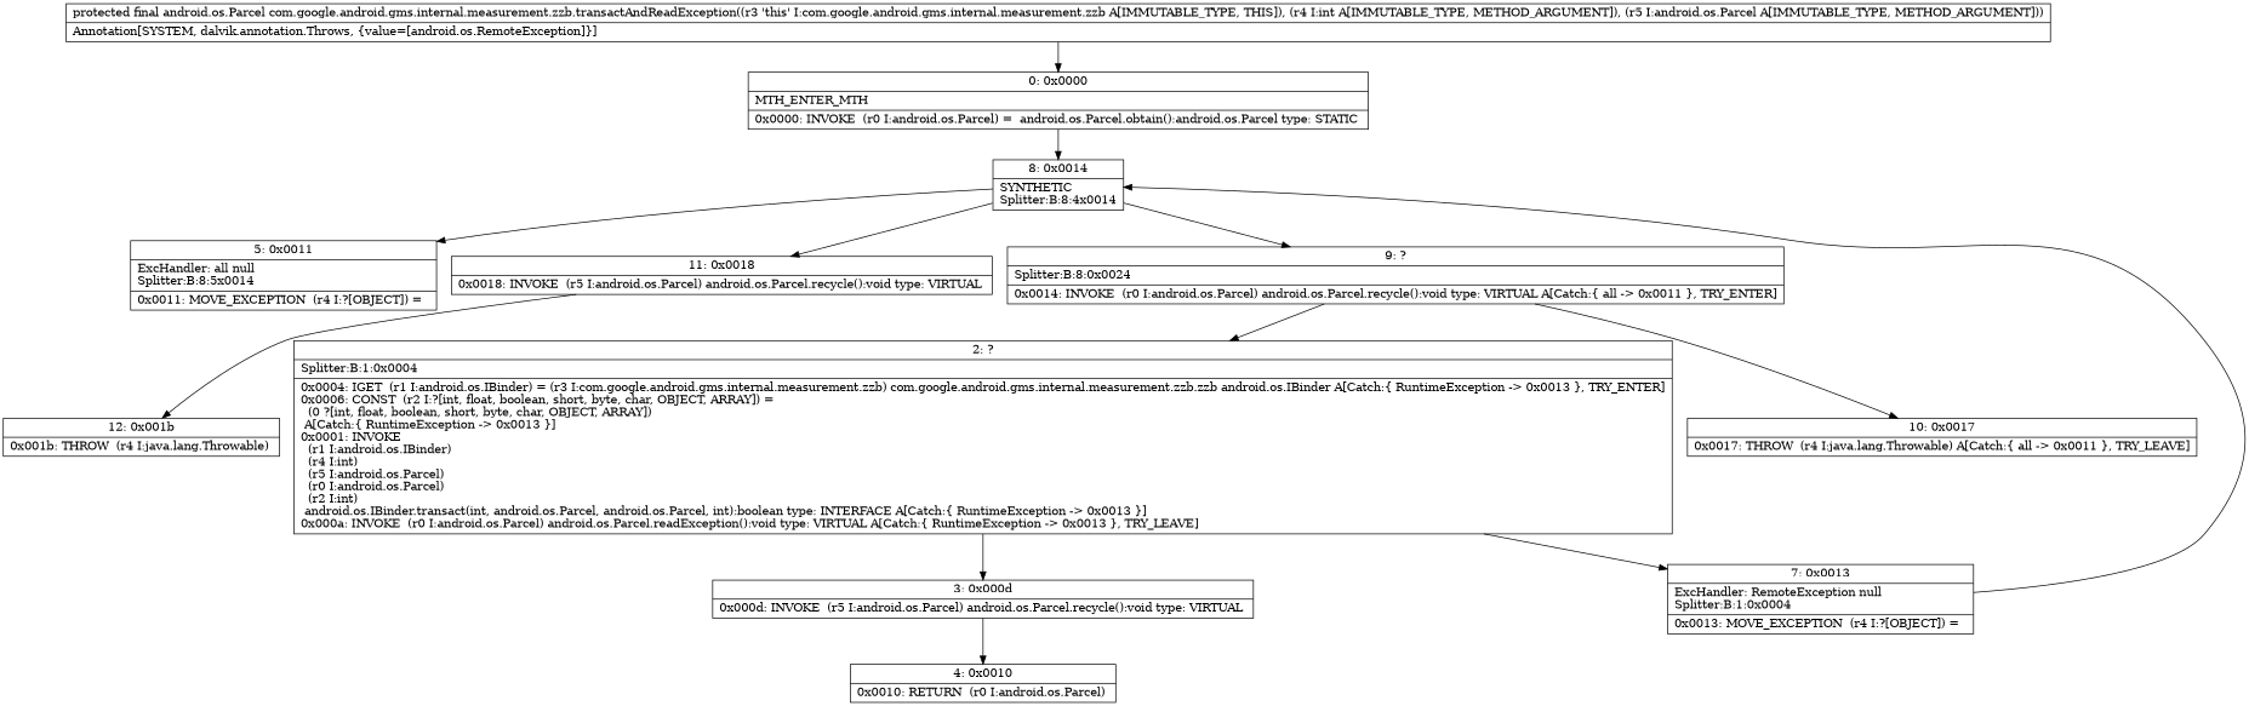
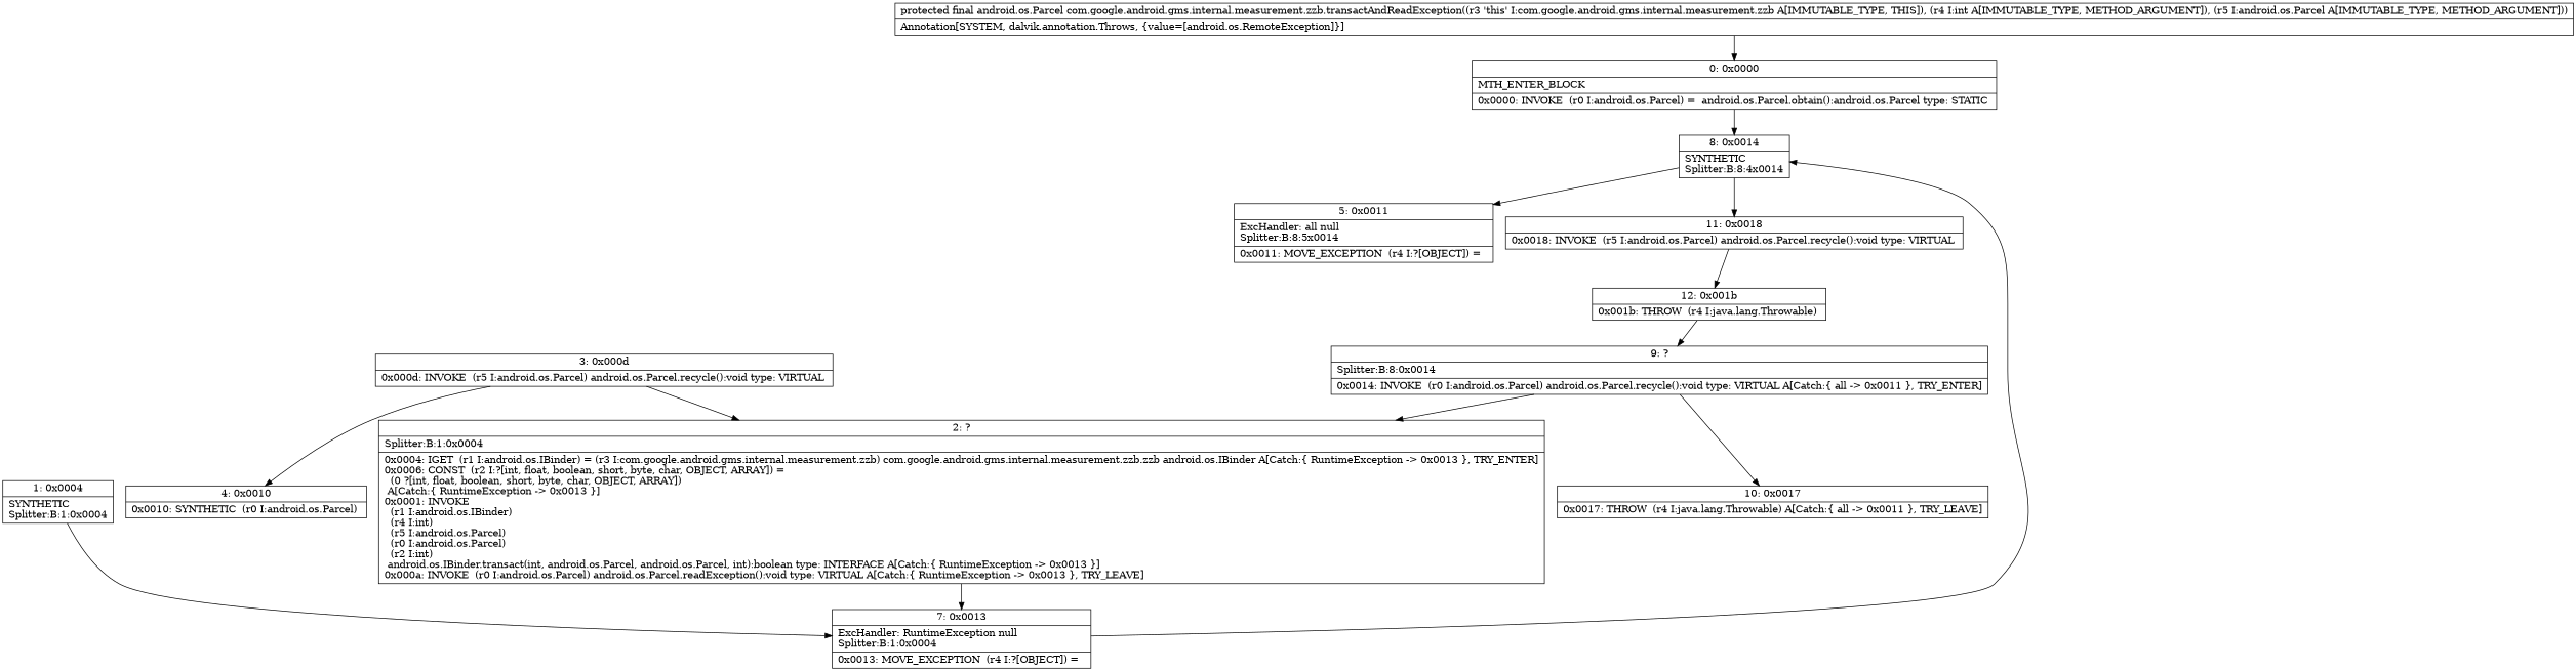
  digraph {
    node [shape=record]
-   n1 [label="{0\:\ 0x0000|MTH_ENTER_MTH\l|0x0000: INVOKE  (r0 I:android.os.Parcel) =  android.os.Parcel.obtain():android.os.Parcel type: STATIC \l}"]
+   n1 [label="{0\:\ 0x0000|MTH_ENTER_BLOCK\l|0x0000: INVOKE  (r0 I:android.os.Parcel) =  android.os.Parcel.obtain():android.os.Parcel type: STATIC \l}"]
    n2 [label="{8\:\ 0x0014|SYNTHETIC\lSplitter:B:8:4x0014\l}"]
-   n4 [label="{7\:\ 0x0013|ExcHandler: RemoteException null\lSplitter:B:1:0x0004\l|0x0013: MOVE_EXCEPTION  (r4 I:?[OBJECT]) =  \l}"]
+   n3 [label="{1\:\ 0x0004|SYNTHETIC\lSplitter:B:1:0x0004\l}"]
+   n4 [label="{7\:\ 0x0013|ExcHandler: RuntimeException null\lSplitter:B:1:0x0004\l|0x0013: MOVE_EXCEPTION  (r4 I:?[OBJECT]) =  \l}"]
    n5 [label="{2\:\ ?|Splitter:B:1:0x0004\l|0x0004: IGET  (r1 I:android.os.IBinder) = (r3 I:com.google.android.gms.internal.measurement.zzb) com.google.android.gms.internal.measurement.zzb.zzb android.os.IBinder A[Catch:\{ RuntimeException \-\> 0x0013 \}, TRY_ENTER]\l0x0006: CONST  (r2 I:?[int, float, boolean, short, byte, char, OBJECT, ARRAY]) = \l  (0 ?[int, float, boolean, short, byte, char, OBJECT, ARRAY])\l A[Catch:\{ RuntimeException \-\> 0x0013 \}]\l0x0001: INVOKE  \l  (r1 I:android.os.IBinder)\l  (r4 I:int)\l  (r5 I:android.os.Parcel)\l  (r0 I:android.os.Parcel)\l  (r2 I:int)\l android.os.IBinder.transact(int, android.os.Parcel, android.os.Parcel, int):boolean type: INTERFACE A[Catch:\{ RuntimeException \-\> 0x0013 \}]\l0x000a: INVOKE  (r0 I:android.os.Parcel) android.os.Parcel.readException():void type: VIRTUAL A[Catch:\{ RuntimeException \-\> 0x0013 \}, TRY_LEAVE]\l}"]
    n6 [label="{3\:\ 0x000d|0x000d: INVOKE  (r5 I:android.os.Parcel) android.os.Parcel.recycle():void type: VIRTUAL \l}"]
-   n7 [label="{4\:\ 0x0010|0x0010: RETURN  (r0 I:android.os.Parcel) \l}"]
+   n7 [label="{4\:\ 0x0010|0x0010: SYNTHETIC  (r0 I:android.os.Parcel) \l}"]
    n8 [label="{5\:\ 0x0011|ExcHandler: all null\lSplitter:B:8:5x0014\l|0x0011: MOVE_EXCEPTION  (r4 I:?[OBJECT]) =  \l}"]
    n9 [label="{11\:\ 0x0018|0x0018: INVOKE  (r5 I:android.os.Parcel) android.os.Parcel.recycle():void type: VIRTUAL \l}"]
    n10 [label="{12\:\ 0x001b|0x001b: THROW  (r4 I:java.lang.Throwable) \l}"]
-   n11 [label="{9\:\ ?|Splitter:B:8:0x0024\l|0x0014: INVOKE  (r0 I:android.os.Parcel) android.os.Parcel.recycle():void type: VIRTUAL A[Catch:\{ all \-\> 0x0011 \}, TRY_ENTER]\l}"]
+   n11 [label="{9\:\ ?|Splitter:B:8:0x0014\l|0x0014: INVOKE  (r0 I:android.os.Parcel) android.os.Parcel.recycle():void type: VIRTUAL A[Catch:\{ all \-\> 0x0011 \}, TRY_ENTER]\l}"]
    n12 [label="{10\:\ 0x0017|0x0017: THROW  (r4 I:java.lang.Throwable) A[Catch:\{ all \-\> 0x0011 \}, TRY_LEAVE]\l}"]
    n13 [label="{protected final android.os.Parcel com.google.android.gms.internal.measurement.zzb.transactAndReadException((r3 'this' I:com.google.android.gms.internal.measurement.zzb A[IMMUTABLE_TYPE, THIS]), (r4 I:int A[IMMUTABLE_TYPE, METHOD_ARGUMENT]), (r5 I:android.os.Parcel A[IMMUTABLE_TYPE, METHOD_ARGUMENT]))  | Annotation[SYSTEM, dalvik.annotation.Throws, \{value=[android.os.RemoteException]\}]\l}"]
    n1 -> n2
    n2 -> n8
    n2 -> n9
-   n2 -> n11
+   n10 -> n11
+   n3 -> n4
    n4 -> n2
    n5 -> n4
-   n5 -> n6
+   n6 -> n5
    n6 -> n7
    n9 -> n10
    n11 -> n5
    n11 -> n12
    n13 -> n1
  }
